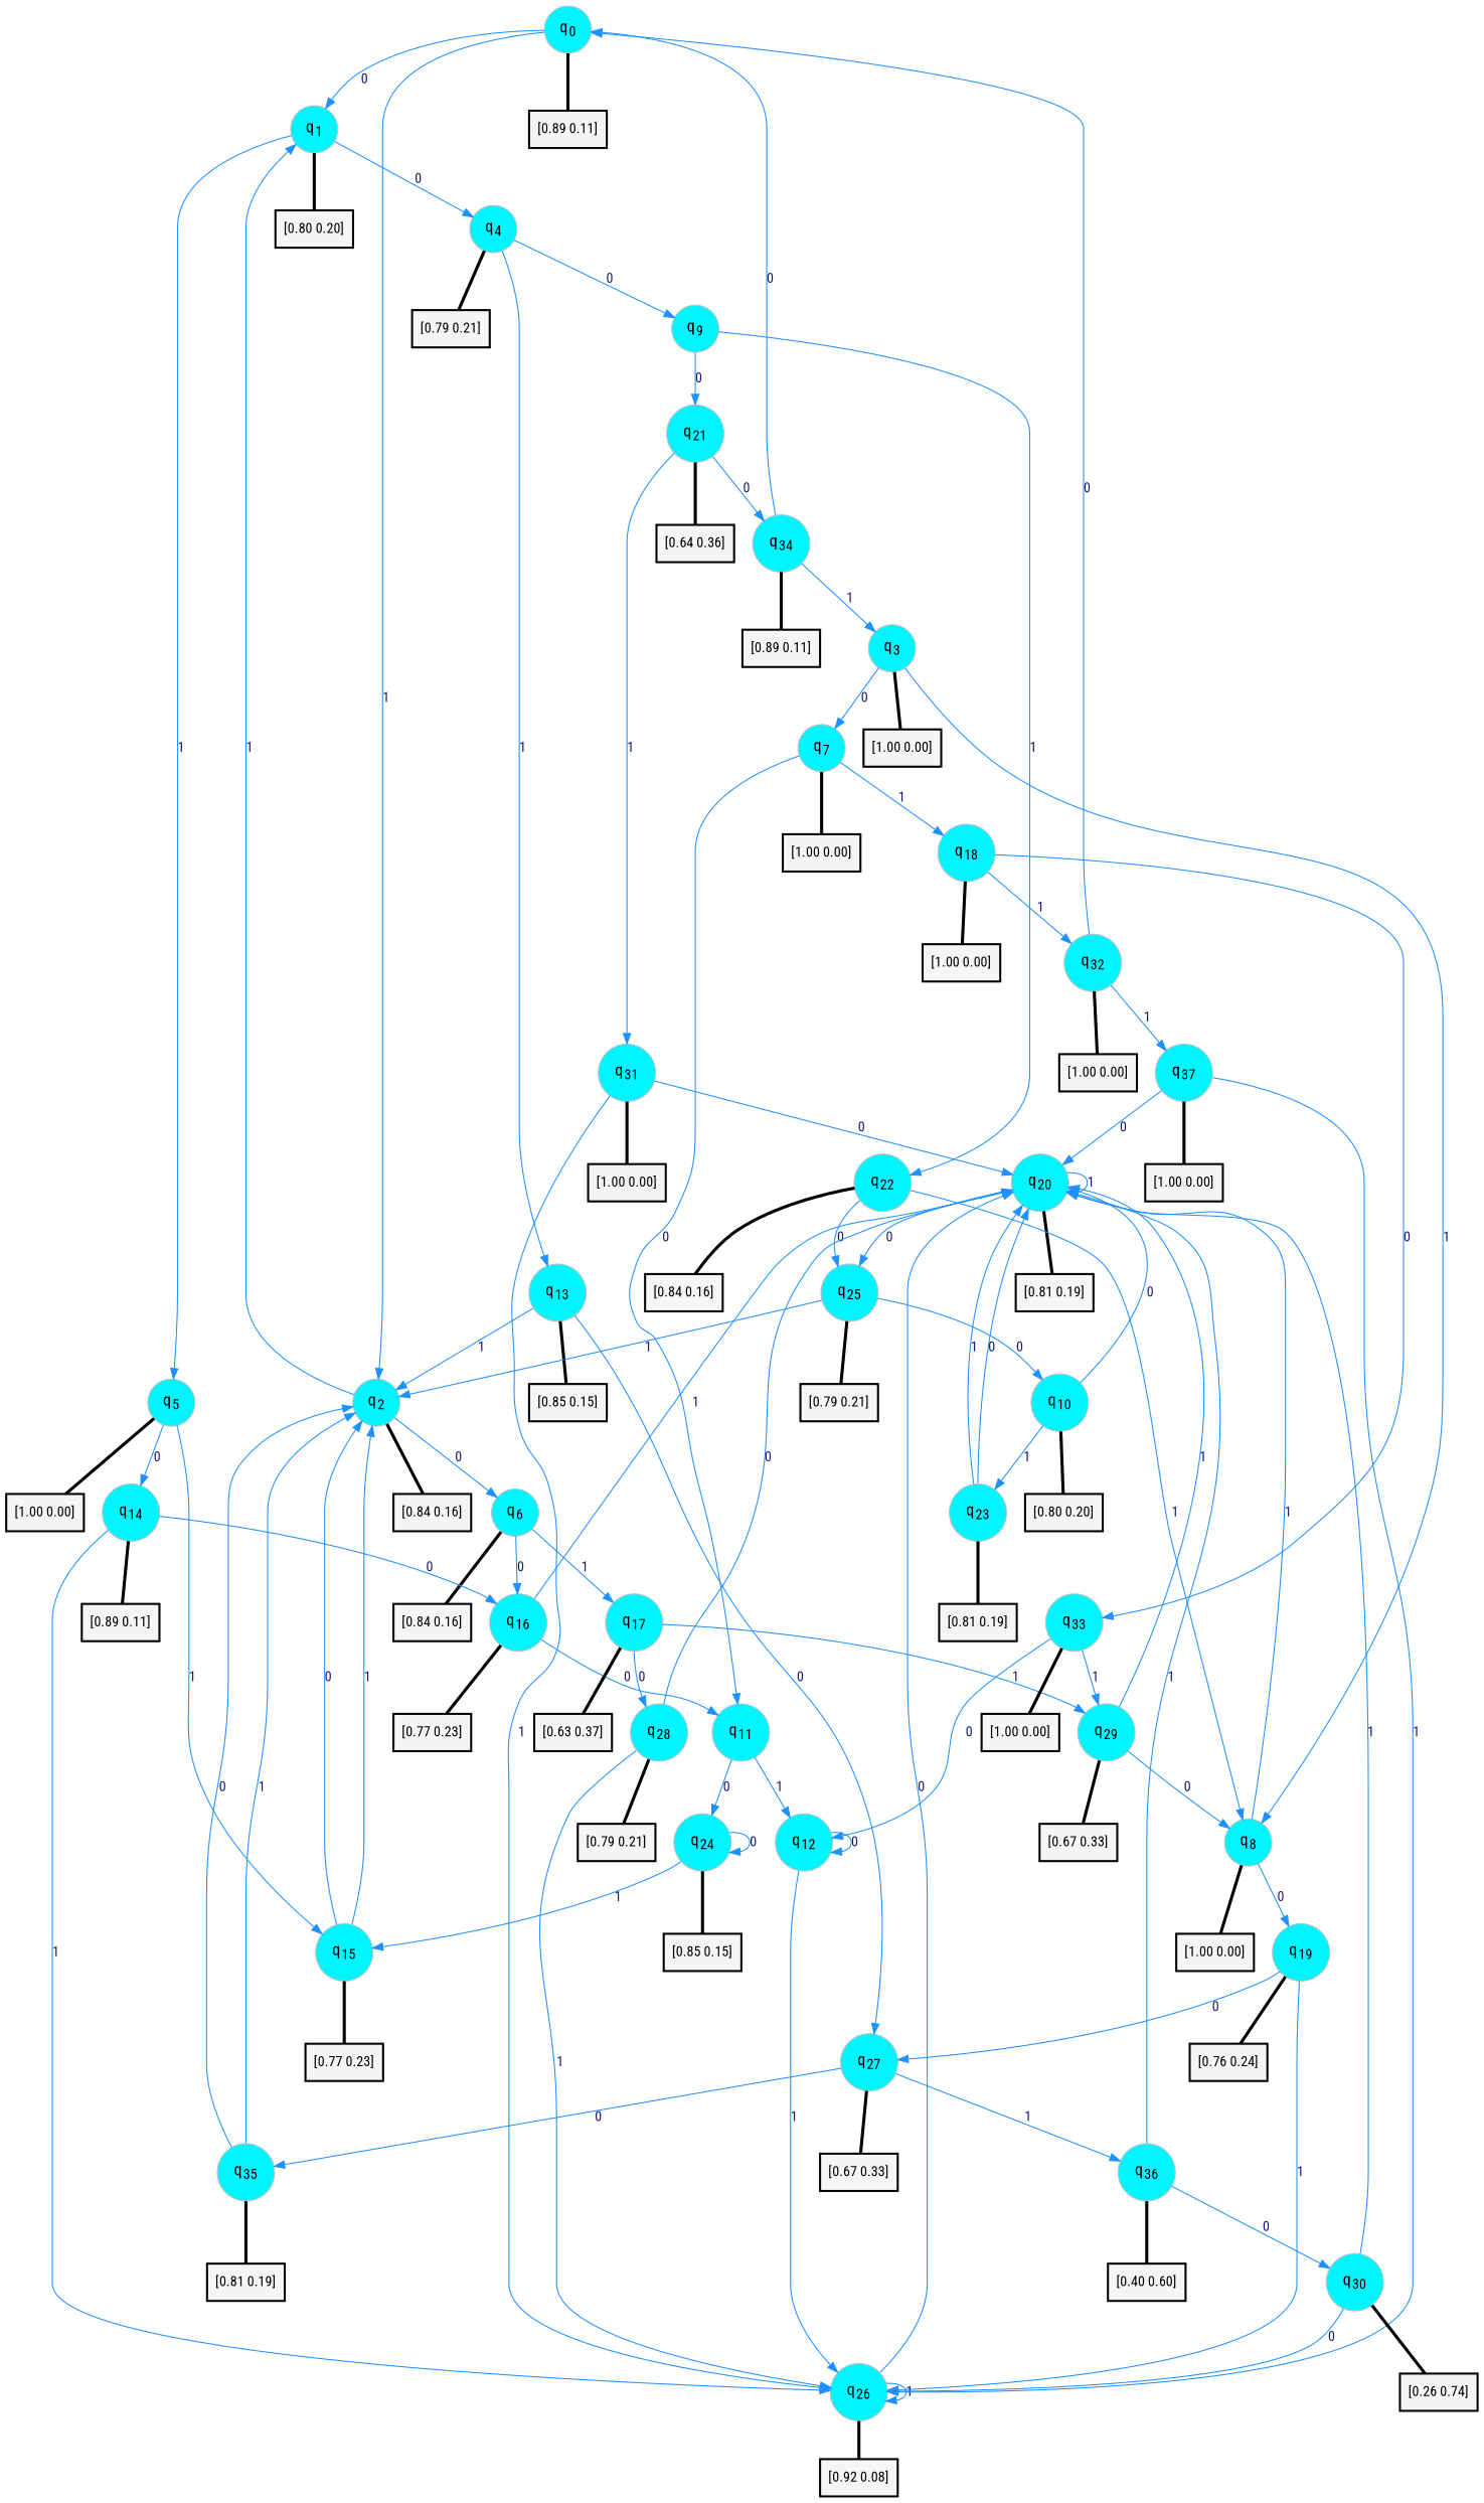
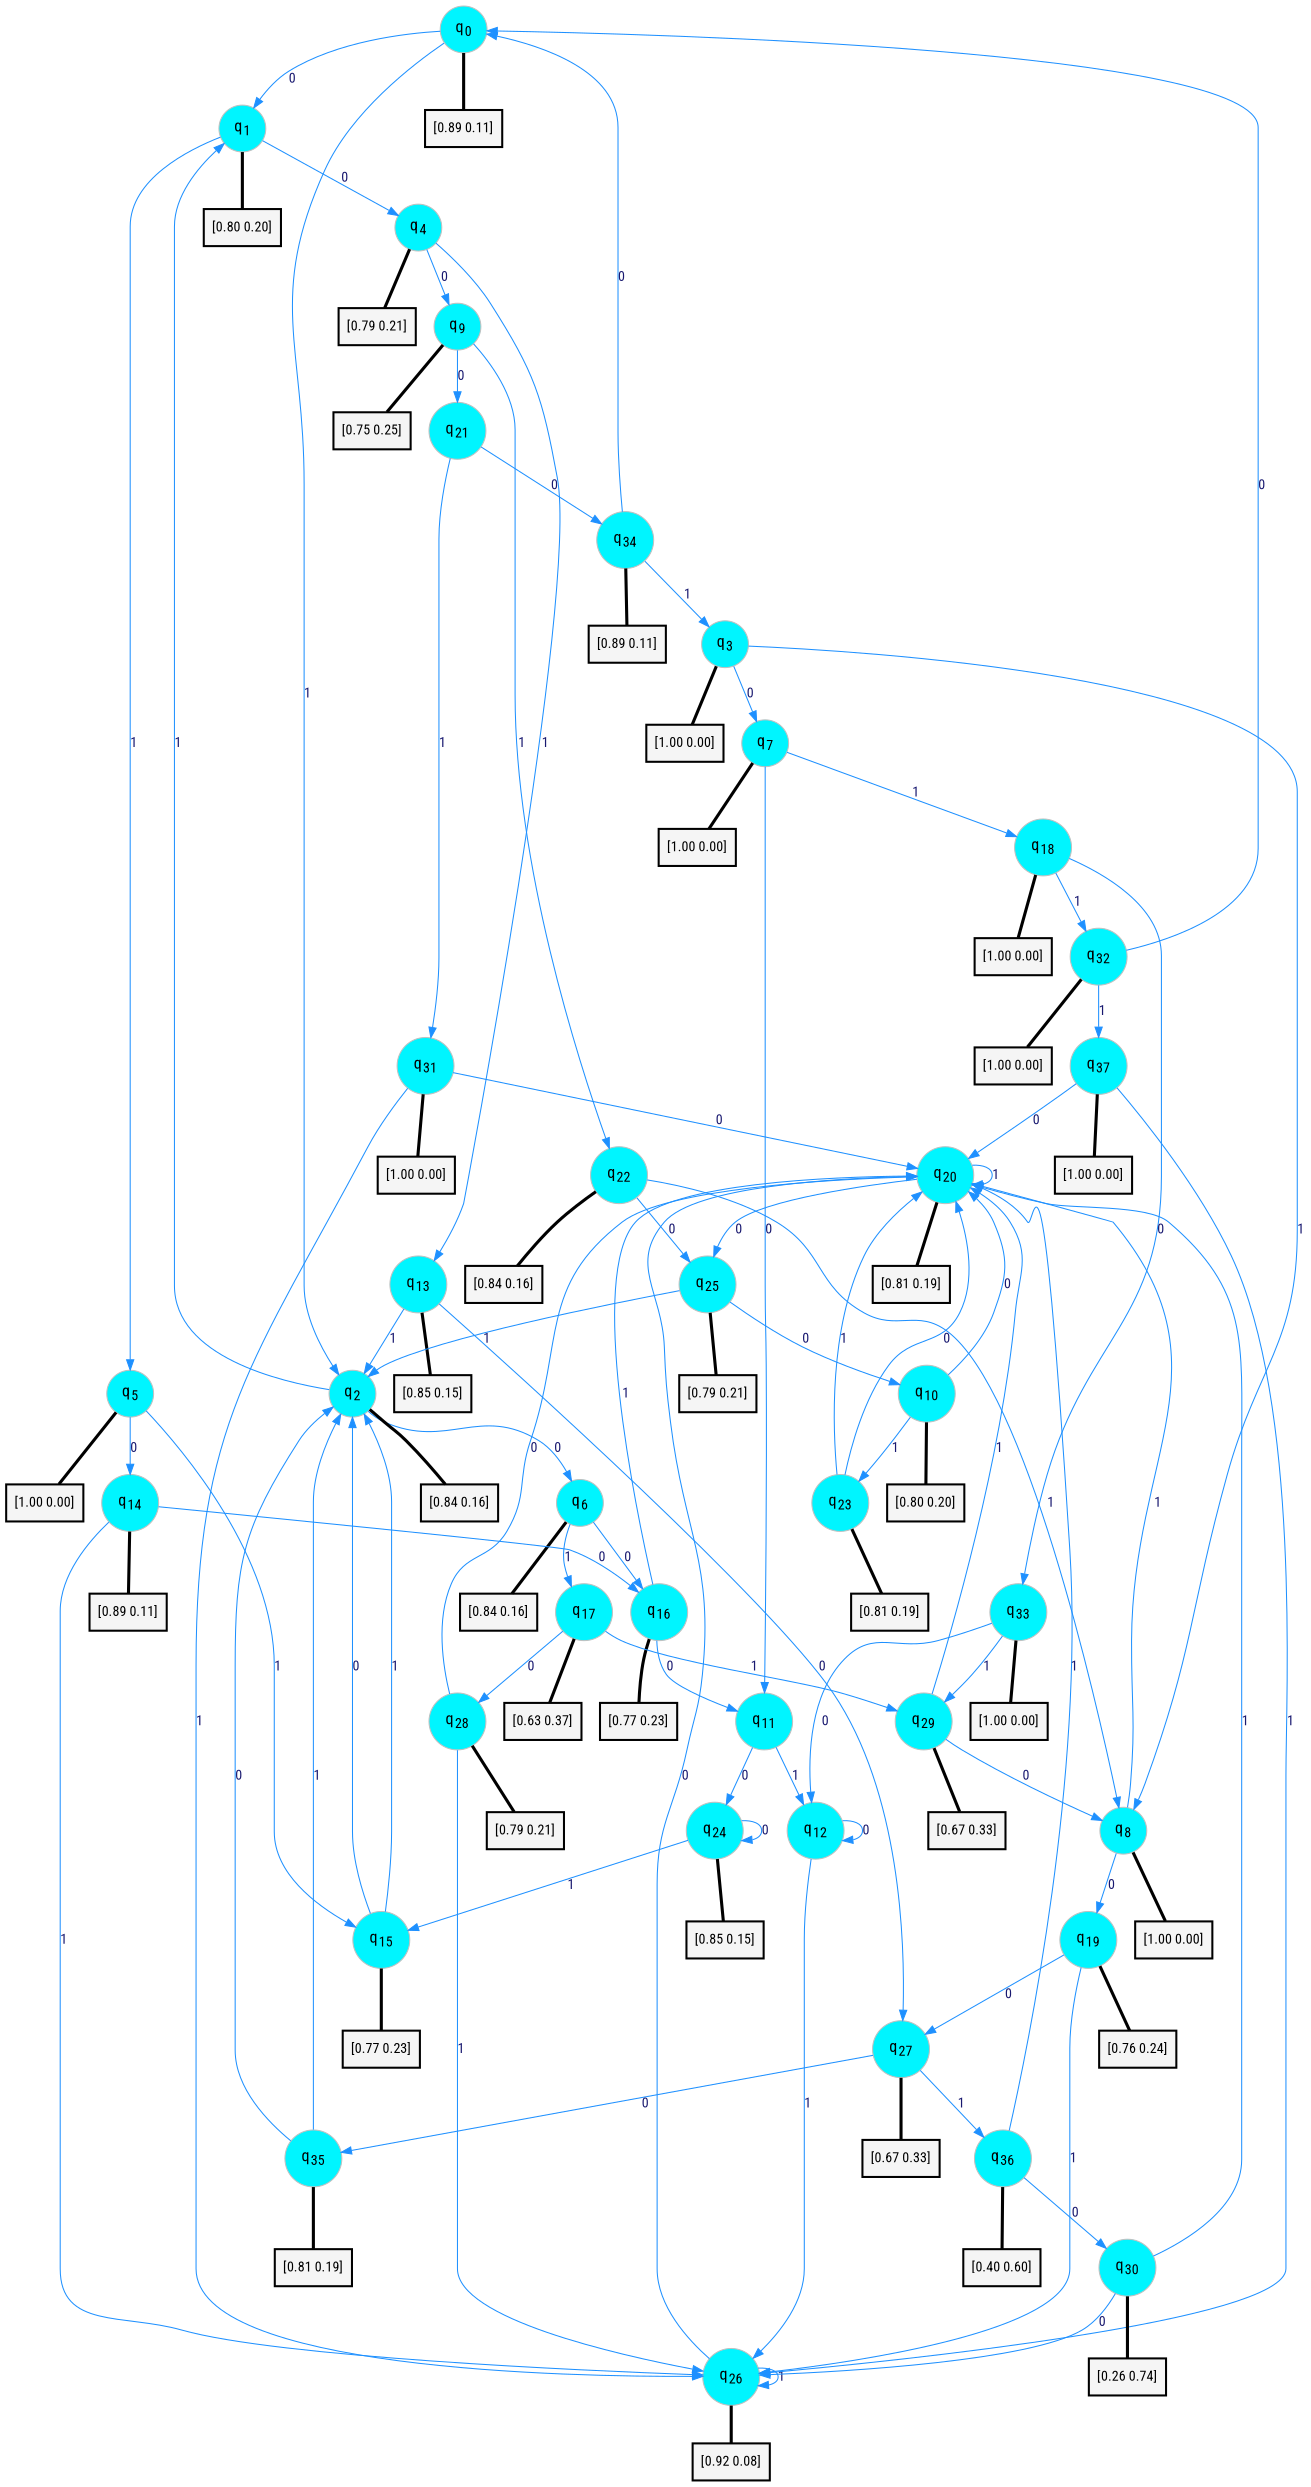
  digraph {
    fontname="Roboto Condensed"
    rankdir=TD
    node [color=gray fillcolor=turquoise1 fontcolor=black fontname="Roboto Condensed" fontsize=16 fontweight=bold shape=circle style=filled]
    edge [arrowsize=1 color=dodgerblue1 fontcolor=midnightblue fontname="Roboto Condensed" fontweight=bold penwidth=1 style=solid weight=20]
    n1 [label=<q<SUB>0</SUB>>]
    n2 [label=<q<SUB>1</SUB>>]
    n3 [label=<q<SUB>2</SUB>>]
    n4 [color=black fillcolor=whitesmoke fontsize=14 label="[0.89 0.11]" penwidth=2 shape=box]
    n5 [label=<q<SUB>4</SUB>>]
    n6 [label=<q<SUB>5</SUB>>]
    n7 [color=black fillcolor=whitesmoke fontsize=14 label="[0.80 0.20]" penwidth=2 shape=box]
    n8 [label=<q<SUB>6</SUB>>]
    n9 [color=black fillcolor=whitesmoke fontsize=14 label="[0.84 0.16]" penwidth=2 shape=box]
    n10 [label=<q<SUB>9</SUB>>]
    n11 [label=<q<SUB>13</SUB>>]
    n12 [color=black fillcolor=whitesmoke fontsize=14 label="[0.79 0.21]" penwidth=2 shape=box]
    n13 [label=<q<SUB>14</SUB>>]
    n14 [label=<q<SUB>15</SUB>>]
    n15 [color=black fillcolor=whitesmoke fontsize=14 label="[1.00 0.00]" penwidth=2 shape=box]
    n16 [label=<q<SUB>16</SUB>>]
    n17 [label=<q<SUB>17</SUB>>]
    n18 [color=black fillcolor=whitesmoke fontsize=14 label="[0.84 0.16]" penwidth=2 shape=box]
    n19 [label=<q<SUB>3</SUB>>]
    n20 [label=<q<SUB>7</SUB>>]
    n21 [label=<q<SUB>8</SUB>>]
    n22 [color=black fillcolor=whitesmoke fontsize=14 label="[1.00 0.00]" penwidth=2 shape=box]
    n23 [label=<q<SUB>11</SUB>>]
    n24 [label=<q<SUB>18</SUB>>]
    n25 [color=black fillcolor=whitesmoke fontsize=14 label="[1.00 0.00]" penwidth=2 shape=box]
    n26 [label=<q<SUB>19</SUB>>]
    n27 [label=<q<SUB>20</SUB>>]
    n28 [color=black fillcolor=whitesmoke fontsize=14 label="[1.00 0.00]" penwidth=2 shape=box]
    n29 [label=<q<SUB>21</SUB>>]
    n30 [label=<q<SUB>22</SUB>>]
+   n31 [color=black fillcolor=whitesmoke fontsize=14 label="[0.75 0.25]" penwidth=2 shape=box]
    n32 [label=<q<SUB>27</SUB>>]
    n33 [color=black fillcolor=whitesmoke fontsize=14 label="[0.85 0.15]" penwidth=2 shape=box]
    n34 [label=<q<SUB>26</SUB>>]
    n35 [color=black fillcolor=whitesmoke fontsize=14 label="[0.89 0.11]" penwidth=2 shape=box]
    n36 [color=black fillcolor=whitesmoke fontsize=14 label="[0.77 0.23]" penwidth=2 shape=box]
    n37 [color=black fillcolor=whitesmoke fontsize=14 label="[0.77 0.23]" penwidth=2 shape=box]
    n38 [label=<q<SUB>28</SUB>>]
    n39 [label=<q<SUB>29</SUB>>]
    n40 [color=black fillcolor=whitesmoke fontsize=14 label="[0.63 0.37]" penwidth=2 shape=box]
    n41 [label=<q<SUB>12</SUB>>]
    n42 [label=<q<SUB>24</SUB>>]
    n43 [label=<q<SUB>32</SUB>>]
    n44 [label=<q<SUB>33</SUB>>]
    n45 [color=black fillcolor=whitesmoke fontsize=14 label="[1.00 0.00]" penwidth=2 shape=box]
    n46 [color=black fillcolor=whitesmoke fontsize=14 label="[0.76 0.24]" penwidth=2 shape=box]
    n47 [label=<q<SUB>25</SUB>>]
    n48 [color=black fillcolor=whitesmoke fontsize=14 label="[0.81 0.19]" penwidth=2 shape=box]
    n49 [label=<q<SUB>31</SUB>>]
    n50 [label=<q<SUB>34</SUB>>]
-   n51 [color=black fillcolor=whitesmoke fontsize=14 label="[0.64 0.36]" penwidth=2 shape=box]
    n52 [color=black fillcolor=whitesmoke fontsize=14 label="[0.84 0.16]" penwidth=2 shape=box]
    n53 [label=<q<SUB>10</SUB>>]
    n54 [label=<q<SUB>23</SUB>>]
    n55 [color=black fillcolor=whitesmoke fontsize=14 label="[0.80 0.20]" penwidth=2 shape=box]
    n56 [color=black fillcolor=whitesmoke fontsize=14 label="[0.81 0.19]" penwidth=2 shape=box]
    n57 [color=black fillcolor=whitesmoke fontsize=14 label="[0.85 0.15]" penwidth=2 shape=box]
    n58 [color=black fillcolor=whitesmoke fontsize=14 label="[0.92 0.08]" penwidth=2 shape=box]
    n59 [label=<q<SUB>35</SUB>>]
    n60 [label=<q<SUB>36</SUB>>]
    n61 [color=black fillcolor=whitesmoke fontsize=14 label="[0.67 0.33]" penwidth=2 shape=box]
    n62 [color=black fillcolor=whitesmoke fontsize=14 label="[0.79 0.21]" penwidth=2 shape=box]
    n63 [color=black fillcolor=whitesmoke fontsize=14 label="[0.67 0.33]" penwidth=2 shape=box]
    n64 [label=<q<SUB>37</SUB>>]
    n65 [color=black fillcolor=whitesmoke fontsize=14 label="[1.00 0.00]" penwidth=2 shape=box]
    n66 [color=black fillcolor=whitesmoke fontsize=14 label="[1.00 0.00]" penwidth=2 shape=box]
    n67 [color=black fillcolor=whitesmoke fontsize=14 label="[0.79 0.21]" penwidth=2 shape=box]
    n68 [color=black fillcolor=whitesmoke fontsize=14 label="[1.00 0.00]" penwidth=2 shape=box]
    n69 [color=black fillcolor=whitesmoke fontsize=14 label="[0.89 0.11]" penwidth=2 shape=box]
    n70 [color=black fillcolor=whitesmoke fontsize=14 label="[0.81 0.19]" penwidth=2 shape=box]
    n71 [label=<q<SUB>30</SUB>>]
    n72 [color=black fillcolor=whitesmoke fontsize=14 label="[0.40 0.60]" penwidth=2 shape=box]
    n73 [color=black fillcolor=whitesmoke fontsize=14 label="[0.26 0.74]" penwidth=2 shape=box]
    n74 [color=black fillcolor=whitesmoke fontsize=14 label="[1.00 0.00]" penwidth=2 shape=box]
    n1 -> n2 [label=0]
    n1 -> n3 [label=1]
    n1 -> n4 [arrowhead=none color=black penwidth=3]
    n2 -> n5 [label=0]
    n2 -> n6 [label=1]
    n2 -> n7 [arrowhead=none color=black penwidth=3]
    n3 -> n2 [label=1]
    n3 -> n8 [label=0]
    n3 -> n9 [arrowhead=none color=black penwidth=3]
    n5 -> n10 [label=0]
    n5 -> n11 [label=1]
    n5 -> n12 [arrowhead=none color=black penwidth=3]
    n6 -> n13 [label=0]
    n6 -> n14 [label=1]
    n6 -> n15 [arrowhead=none color=black penwidth=3]
    n8 -> n16 [label=0]
    n8 -> n17 [label=1]
    n8 -> n18 [arrowhead=none color=black penwidth=3]
    n10 -> n29 [label=0]
    n10 -> n30 [label=1]
+   n10 -> n31 [arrowhead=none color=black penwidth=3]
    n11 -> n3 [label=1]
    n11 -> n32 [label=0]
    n11 -> n33 [arrowhead=none color=black penwidth=3]
    n13 -> n16 [label=0]
    n13 -> n34 [label=1]
    n13 -> n35 [arrowhead=none color=black penwidth=3]
    n14 -> n3 [label=0]
    n14 -> n3 [label=1]
    n14 -> n36 [arrowhead=none color=black penwidth=3]
    n16 -> n23 [label=0]
    n16 -> n27 [label=1]
    n16 -> n37 [arrowhead=none color=black penwidth=3]
    n17 -> n38 [label=0]
    n17 -> n39 [label=1]
    n17 -> n40 [arrowhead=none color=black penwidth=3]
    n19 -> n20 [label=0]
    n19 -> n21 [label=1]
    n19 -> n22 [arrowhead=none color=black penwidth=3]
    n20 -> n23 [label=0]
    n20 -> n24 [label=1]
    n20 -> n25 [arrowhead=none color=black penwidth=3]
    n21 -> n26 [label=0]
    n21 -> n27 [label=1]
    n21 -> n28 [arrowhead=none color=black penwidth=3]
    n23 -> n41 [label=1]
    n23 -> n42 [label=0]
    n24 -> n43 [label=1]
    n24 -> n44 [label=0]
    n24 -> n45 [arrowhead=none color=black penwidth=3]
    n26 -> n32 [label=0]
    n26 -> n34 [label=1]
    n26 -> n46 [arrowhead=none color=black penwidth=3]
    n27 -> n27 [label=1]
    n27 -> n47 [label=0]
    n27 -> n48 [arrowhead=none color=black penwidth=3]
    n29 -> n49 [label=1]
    n29 -> n50 [label=0]
-   n29 -> n51 [arrowhead=none color=black penwidth=3]
    n30 -> n21 [label=1]
    n30 -> n47 [label=0]
    n30 -> n52 [arrowhead=none color=black penwidth=3]
    n32 -> n59 [label=0]
    n32 -> n60 [label=1]
    n32 -> n61 [arrowhead=none color=black penwidth=3]
    n34 -> n27 [label=0]
    n34 -> n34 [label=1]
    n34 -> n58 [arrowhead=none color=black penwidth=3]
    n38 -> n27 [label=0]
    n38 -> n34 [label=1]
    n38 -> n62 [arrowhead=none color=black penwidth=3]
    n39 -> n21 [label=0]
    n39 -> n27 [label=1]
    n39 -> n63 [arrowhead=none color=black penwidth=3]
    n41 -> n34 [label=1]
    n41 -> n41 [label=0]
    n42 -> n14 [label=1]
    n42 -> n42 [label=0]
    n42 -> n57 [arrowhead=none color=black penwidth=3]
    n43 -> n1 [label=0]
    n43 -> n64 [label=1]
    n43 -> n65 [arrowhead=none color=black penwidth=3]
    n44 -> n39 [label=1]
    n44 -> n41 [label=0]
    n44 -> n66 [arrowhead=none color=black penwidth=3]
    n47 -> n3 [label=1]
    n47 -> n53 [label=0]
    n47 -> n67 [arrowhead=none color=black penwidth=3]
    n49 -> n27 [label=0]
    n49 -> n34 [label=1]
    n49 -> n68 [arrowhead=none color=black penwidth=3]
    n50 -> n1 [label=0]
    n50 -> n19 [label=1]
    n50 -> n69 [arrowhead=none color=black penwidth=3]
    n53 -> n27 [label=0]
    n53 -> n54 [label=1]
    n53 -> n55 [arrowhead=none color=black penwidth=3]
    n54 -> n27 [label=0]
    n54 -> n27 [label=1]
    n54 -> n56 [arrowhead=none color=black penwidth=3]
    n59 -> n3 [label=0]
    n59 -> n3 [label=1]
    n59 -> n70 [arrowhead=none color=black penwidth=3]
    n60 -> n27 [label=1]
    n60 -> n71 [label=0]
    n60 -> n72 [arrowhead=none color=black penwidth=3]
    n64 -> n27 [label=0]
    n64 -> n34 [label=1]
    n64 -> n74 [arrowhead=none color=black penwidth=3]
    n71 -> n27 [label=1]
    n71 -> n34 [label=0]
    n71 -> n73 [arrowhead=none color=black penwidth=3]
  }
